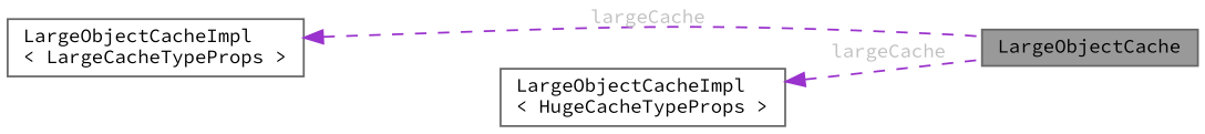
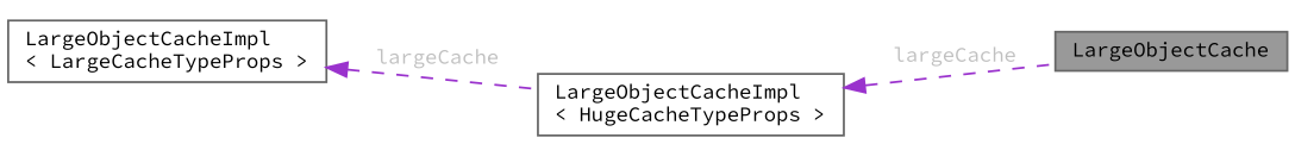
  digraph {
    fontname="Source Code Pro"
    rankdir=LR
    node [color=gray40 fillcolor=white fontname="Source Code Pro" fontsize=10 shape=box style=filled]
    edge [color=darkorchid3 dir=back fontcolor=grey fontname="Source Code Pro" fontsize=10 labelfontname=Helvetica labelfontsize=10 style=dashed]
    n1 [fillcolor=grey60 fontcolor=black height=0.2 label=LargeObjectCache width=0.4]
    n2 [height=0.2 label="LargeObjectCacheImpl\l\< HugeCacheTypeProps \>" width=0.4]
    n3 [height=0.2 label="LargeObjectCacheImpl\l\< LargeCacheTypeProps \>" width=0.4]
    n2 -> n1 [label=" largeCache"]
-   n3 -> n1 [label=" largeCache"]
+   n3 -> n2 [label=" largeCache"]
  }
